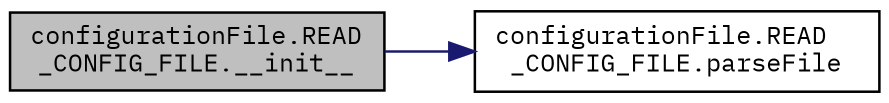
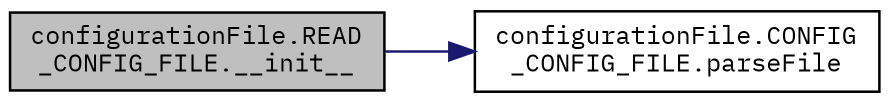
  digraph {
    rankdir=LR
    fontname="IBM Plex Mono"
    node [color=black fontname="IBM Plex Mono" fontsize=10 shape=record style=filled]
    n1 [fillcolor=grey75 fontcolor=black height=0.2 label="configurationFile.READ\l_CONFIG_FILE.__init__" width=0.4]
-   n2 [fillcolor=white height=0.2 label="configurationFile.READ\l_CONFIG_FILE.parseFile" width=0.4]
+   n2 [fillcolor=white height=0.2 label="configurationFile.CONFIG\l_CONFIG_FILE.parseFile" width=0.4]
    n1 -> n2 [color=midnightblue fontname="IBM Plex Mono" fontsize=10 labelfontname=Helvetica labelfontsize=10 style=solid]
  }
